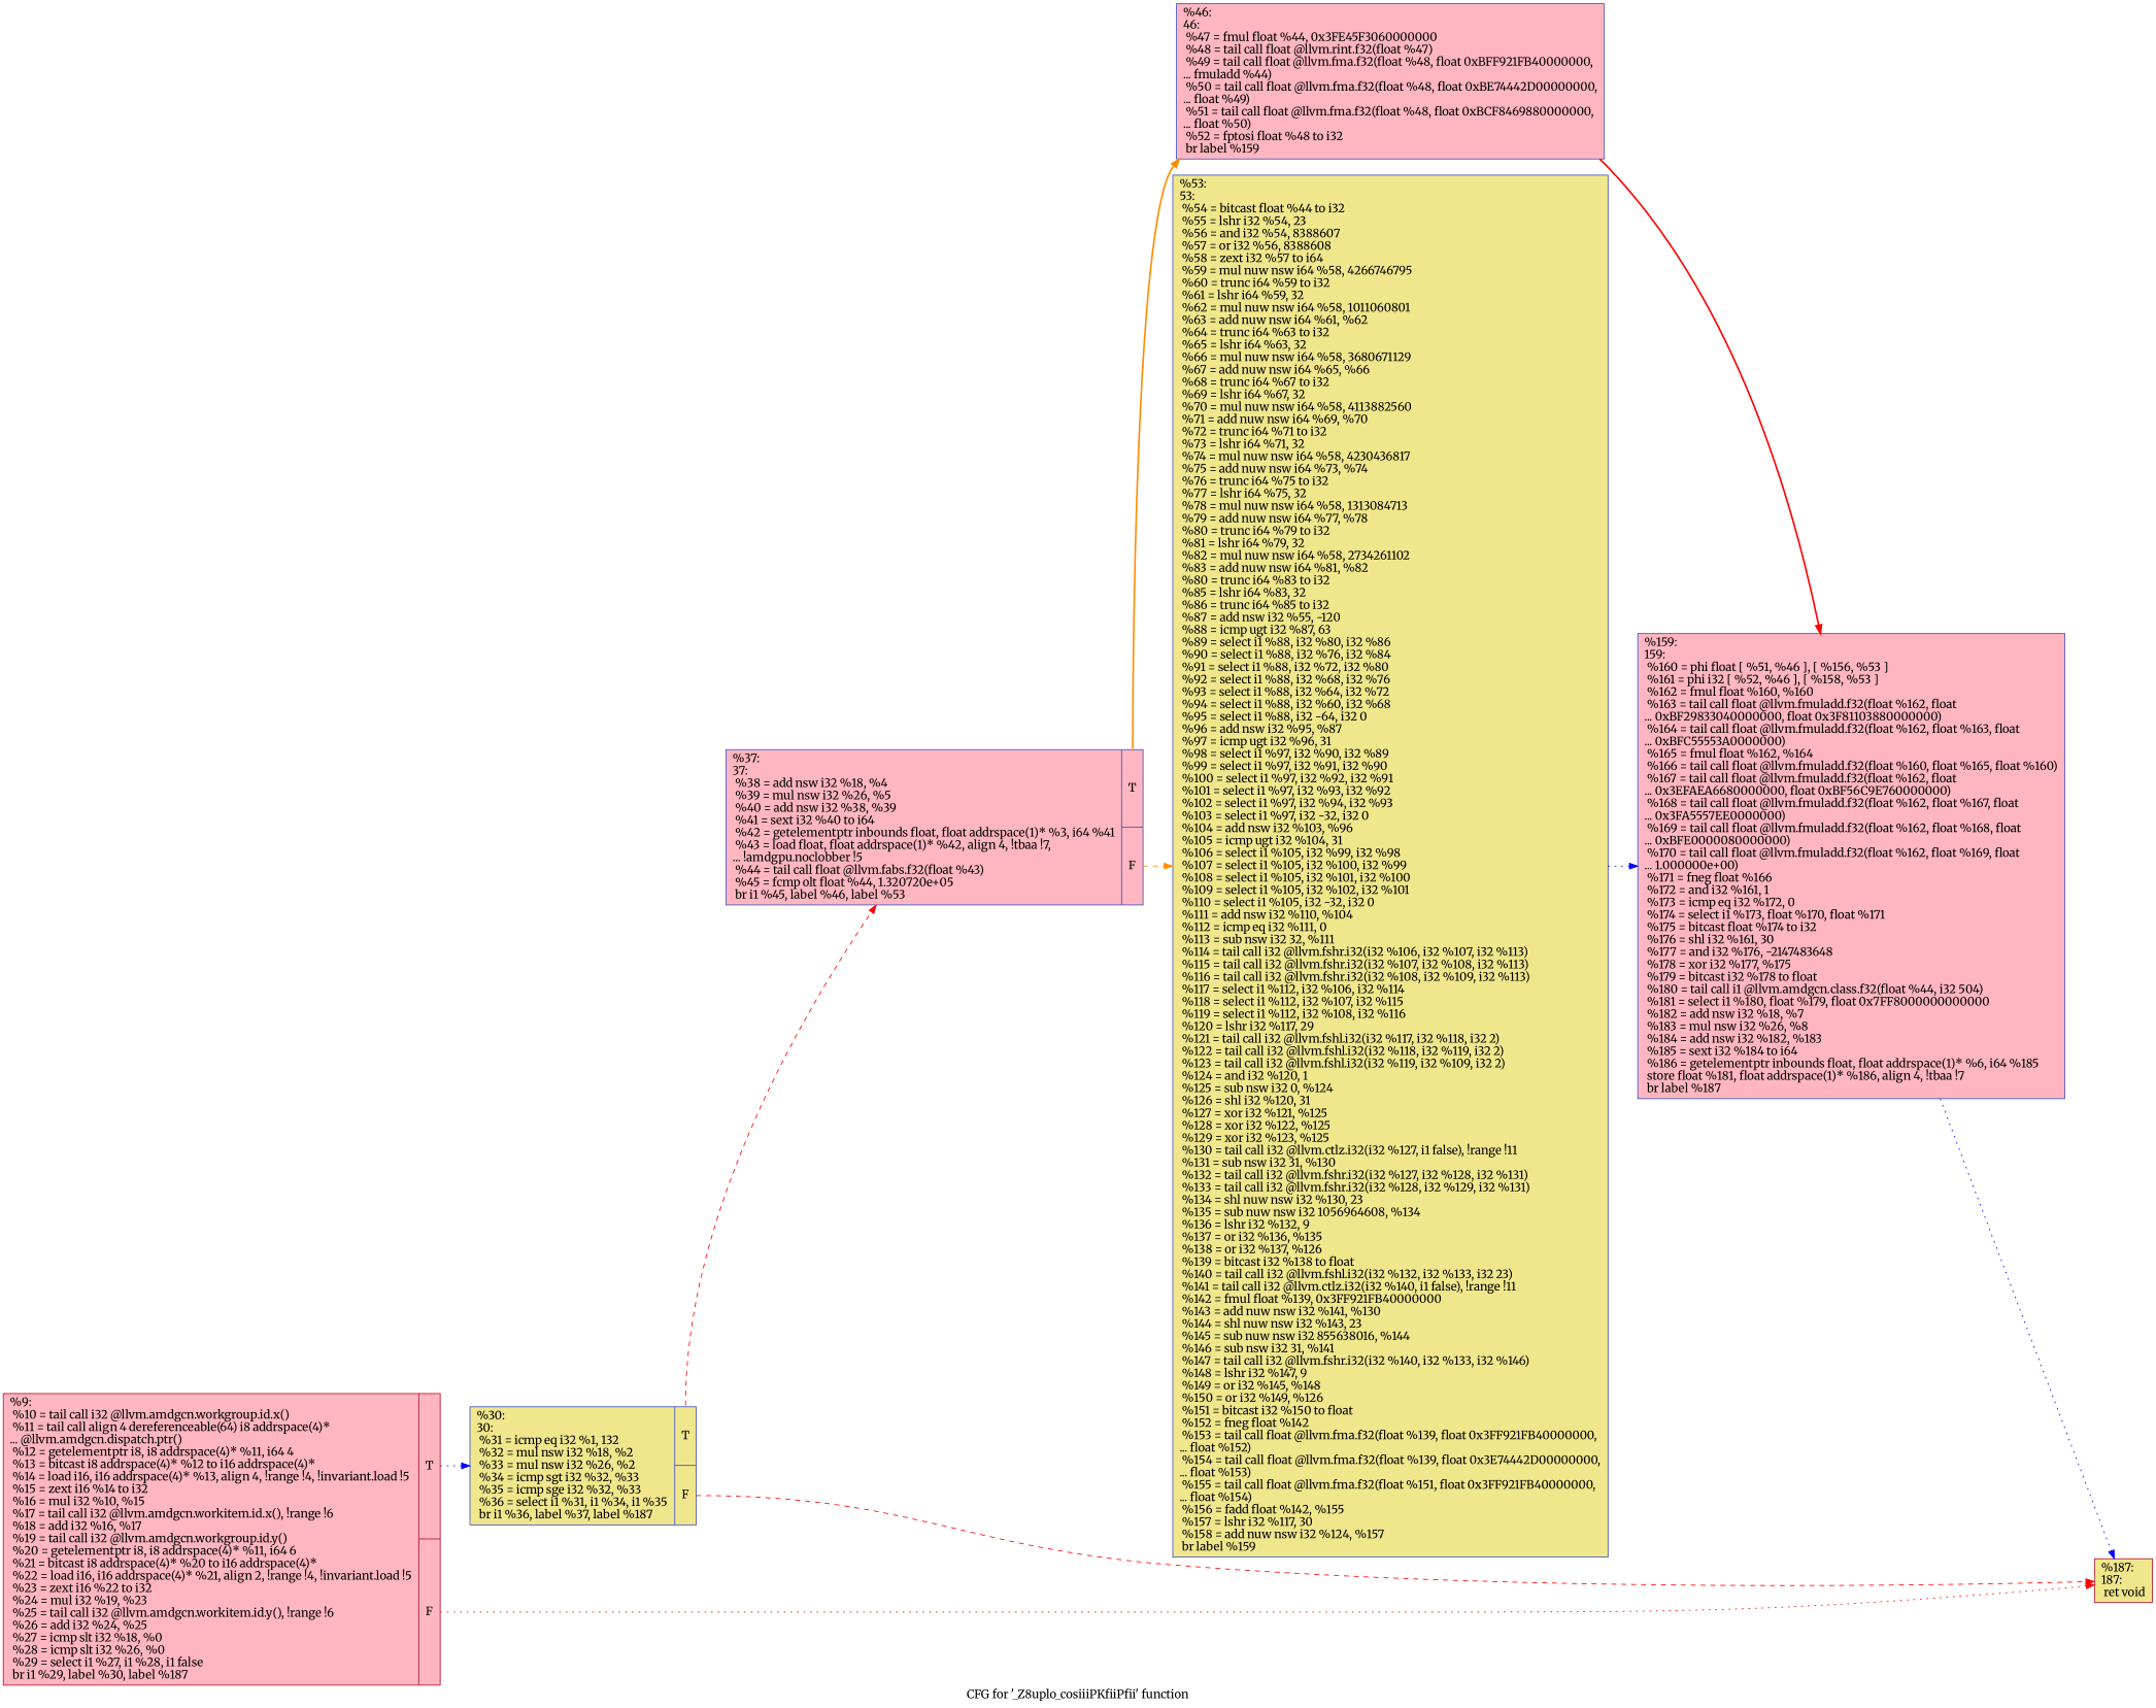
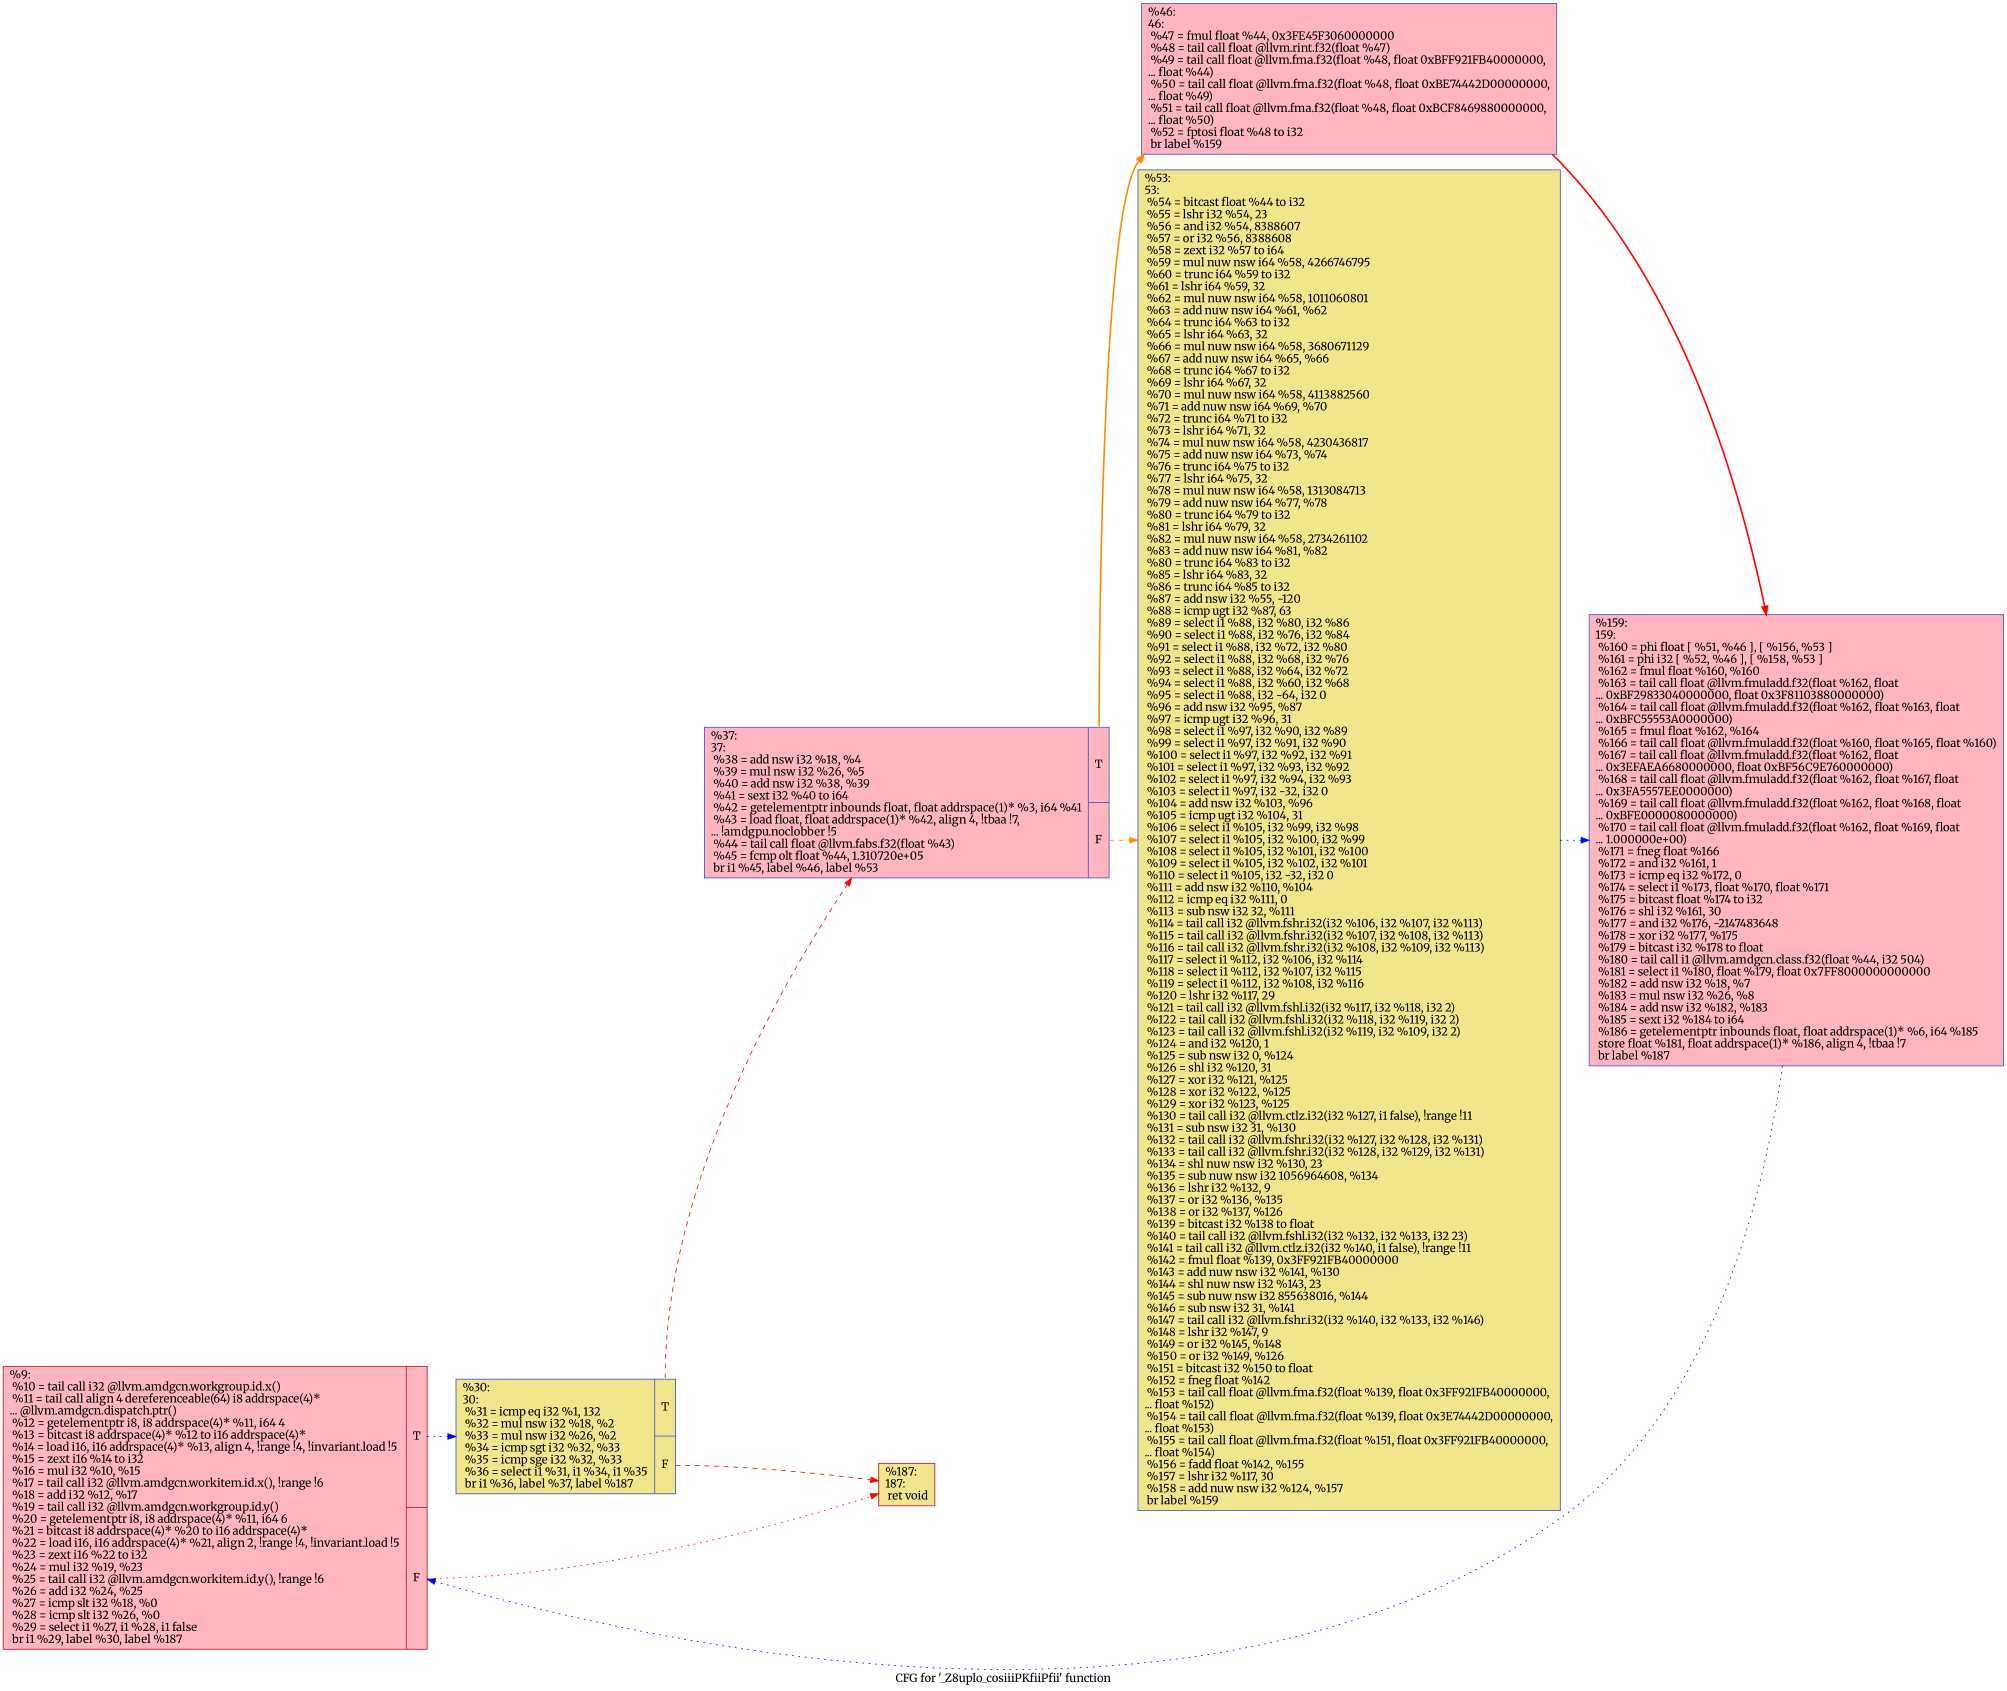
  digraph {
    fontname=Merriweather
    label="CFG for '_Z8uplo_cosiiiPKfiiPfii' function"
    rankdir=LR
    node [color="#3d50c3ff" fillcolor=lightpink fontname=Merriweather shape=record style=filled]
    edge [color=red fontname=Merriweather style=dotted]
-   n1 [color="#b70d28ff" label="{%9:\l  %10 = tail call i32 @llvm.amdgcn.workgroup.id.x()\l  %11 = tail call align 4 dereferenceable(64) i8 addrspace(4)*\l... @llvm.amdgcn.dispatch.ptr()\l  %12 = getelementptr i8, i8 addrspace(4)* %11, i64 4\l  %13 = bitcast i8 addrspace(4)* %12 to i16 addrspace(4)*\l  %14 = load i16, i16 addrspace(4)* %13, align 4, !range !4, !invariant.load !5\l  %15 = zext i16 %14 to i32\l  %16 = mul i32 %10, %15\l  %17 = tail call i32 @llvm.amdgcn.workitem.id.x(), !range !6\l  %18 = add i32 %16, %17\l  %19 = tail call i32 @llvm.amdgcn.workgroup.id.y()\l  %20 = getelementptr i8, i8 addrspace(4)* %11, i64 6\l  %21 = bitcast i8 addrspace(4)* %20 to i16 addrspace(4)*\l  %22 = load i16, i16 addrspace(4)* %21, align 2, !range !4, !invariant.load !5\l  %23 = zext i16 %22 to i32\l  %24 = mul i32 %19, %23\l  %25 = tail call i32 @llvm.amdgcn.workitem.id.y(), !range !6\l  %26 = add i32 %24, %25\l  %27 = icmp slt i32 %18, %0\l  %28 = icmp slt i32 %26, %0\l  %29 = select i1 %27, i1 %28, i1 false\l  br i1 %29, label %30, label %187\l|{<s0>T|<s1>F}}"]
+   n1 [color="#b70d28ff" label="{%9:\l  %10 = tail call i32 @llvm.amdgcn.workgroup.id.x()\l  %11 = tail call align 4 dereferenceable(64) i8 addrspace(4)*\l... @llvm.amdgcn.dispatch.ptr()\l  %12 = getelementptr i8, i8 addrspace(4)* %11, i64 4\l  %13 = bitcast i8 addrspace(4)* %12 to i16 addrspace(4)*\l  %14 = load i16, i16 addrspace(4)* %13, align 4, !range !4, !invariant.load !5\l  %15 = zext i16 %14 to i32\l  %16 = mul i32 %10, %15\l  %17 = tail call i32 @llvm.amdgcn.workitem.id.x(), !range !6\l  %18 = add i32 %12, %17\l  %19 = tail call i32 @llvm.amdgcn.workgroup.id.y()\l  %20 = getelementptr i8, i8 addrspace(4)* %11, i64 6\l  %21 = bitcast i8 addrspace(4)* %20 to i16 addrspace(4)*\l  %22 = load i16, i16 addrspace(4)* %21, align 2, !range !4, !invariant.load !5\l  %23 = zext i16 %22 to i32\l  %24 = mul i32 %19, %23\l  %25 = tail call i32 @llvm.amdgcn.workitem.id.y(), !range !6\l  %26 = add i32 %24, %25\l  %27 = icmp slt i32 %18, %0\l  %28 = icmp slt i32 %26, %0\l  %29 = select i1 %27, i1 %28, i1 false\l  br i1 %29, label %30, label %187\l|{<s0>T|<s1>F}}"]
    n2 [fillcolor=khaki label="{%30:\l30:                                               \l  %31 = icmp eq i32 %1, 132\l  %32 = mul nsw i32 %18, %2\l  %33 = mul nsw i32 %26, %2\l  %34 = icmp sgt i32 %32, %33\l  %35 = icmp sge i32 %32, %33\l  %36 = select i1 %31, i1 %34, i1 %35\l  br i1 %36, label %37, label %187\l|{<s0>T|<s1>F}}"]
    n3 [color="#b70d28ff" fillcolor=khaki label="{%187:\l187:                                              \l  ret void\l}"]
-   n4 [label="{%37:\l37:                                               \l  %38 = add nsw i32 %18, %4\l  %39 = mul nsw i32 %26, %5\l  %40 = add nsw i32 %38, %39\l  %41 = sext i32 %40 to i64\l  %42 = getelementptr inbounds float, float addrspace(1)* %3, i64 %41\l  %43 = load float, float addrspace(1)* %42, align 4, !tbaa !7,\l... !amdgpu.noclobber !5\l  %44 = tail call float @llvm.fabs.f32(float %43)\l  %45 = fcmp olt float %44, 1.320720e+05\l  br i1 %45, label %46, label %53\l|{<s0>T|<s1>F}}"]
-   n5 [label="{%46:\l46:                                               \l  %47 = fmul float %44, 0x3FE45F3060000000\l  %48 = tail call float @llvm.rint.f32(float %47)\l  %49 = tail call float @llvm.fma.f32(float %48, float 0xBFF921FB40000000,\l... fmuladd %44)\l  %50 = tail call float @llvm.fma.f32(float %48, float 0xBE74442D00000000,\l... float %49)\l  %51 = tail call float @llvm.fma.f32(float %48, float 0xBCF8469880000000,\l... float %50)\l  %52 = fptosi float %48 to i32\l  br label %159\l}"]
+   n4 [label="{%37:\l37:                                               \l  %38 = add nsw i32 %18, %4\l  %39 = mul nsw i32 %26, %5\l  %40 = add nsw i32 %38, %39\l  %41 = sext i32 %40 to i64\l  %42 = getelementptr inbounds float, float addrspace(1)* %3, i64 %41\l  %43 = load float, float addrspace(1)* %42, align 4, !tbaa !7,\l... !amdgpu.noclobber !5\l  %44 = tail call float @llvm.fabs.f32(float %43)\l  %45 = fcmp olt float %44, 1.310720e+05\l  br i1 %45, label %46, label %53\l|{<s0>T|<s1>F}}"]
+   n5 [label="{%46:\l46:                                               \l  %47 = fmul float %44, 0x3FE45F3060000000\l  %48 = tail call float @llvm.rint.f32(float %47)\l  %49 = tail call float @llvm.fma.f32(float %48, float 0xBFF921FB40000000,\l... float %44)\l  %50 = tail call float @llvm.fma.f32(float %48, float 0xBE74442D00000000,\l... float %49)\l  %51 = tail call float @llvm.fma.f32(float %48, float 0xBCF8469880000000,\l... float %50)\l  %52 = fptosi float %48 to i32\l  br label %159\l}"]
    n6 [fillcolor=khaki label="{%53:\l53:                                               \l  %54 = bitcast float %44 to i32\l  %55 = lshr i32 %54, 23\l  %56 = and i32 %54, 8388607\l  %57 = or i32 %56, 8388608\l  %58 = zext i32 %57 to i64\l  %59 = mul nuw nsw i64 %58, 4266746795\l  %60 = trunc i64 %59 to i32\l  %61 = lshr i64 %59, 32\l  %62 = mul nuw nsw i64 %58, 1011060801\l  %63 = add nuw nsw i64 %61, %62\l  %64 = trunc i64 %63 to i32\l  %65 = lshr i64 %63, 32\l  %66 = mul nuw nsw i64 %58, 3680671129\l  %67 = add nuw nsw i64 %65, %66\l  %68 = trunc i64 %67 to i32\l  %69 = lshr i64 %67, 32\l  %70 = mul nuw nsw i64 %58, 4113882560\l  %71 = add nuw nsw i64 %69, %70\l  %72 = trunc i64 %71 to i32\l  %73 = lshr i64 %71, 32\l  %74 = mul nuw nsw i64 %58, 4230436817\l  %75 = add nuw nsw i64 %73, %74\l  %76 = trunc i64 %75 to i32\l  %77 = lshr i64 %75, 32\l  %78 = mul nuw nsw i64 %58, 1313084713\l  %79 = add nuw nsw i64 %77, %78\l  %80 = trunc i64 %79 to i32\l  %81 = lshr i64 %79, 32\l  %82 = mul nuw nsw i64 %58, 2734261102\l  %83 = add nuw nsw i64 %81, %82\l  %80 = trunc i64 %83 to i32\l  %85 = lshr i64 %83, 32\l  %86 = trunc i64 %85 to i32\l  %87 = add nsw i32 %55, -120\l  %88 = icmp ugt i32 %87, 63\l  %89 = select i1 %88, i32 %80, i32 %86\l  %90 = select i1 %88, i32 %76, i32 %84\l  %91 = select i1 %88, i32 %72, i32 %80\l  %92 = select i1 %88, i32 %68, i32 %76\l  %93 = select i1 %88, i32 %64, i32 %72\l  %94 = select i1 %88, i32 %60, i32 %68\l  %95 = select i1 %88, i32 -64, i32 0\l  %96 = add nsw i32 %95, %87\l  %97 = icmp ugt i32 %96, 31\l  %98 = select i1 %97, i32 %90, i32 %89\l  %99 = select i1 %97, i32 %91, i32 %90\l  %100 = select i1 %97, i32 %92, i32 %91\l  %101 = select i1 %97, i32 %93, i32 %92\l  %102 = select i1 %97, i32 %94, i32 %93\l  %103 = select i1 %97, i32 -32, i32 0\l  %104 = add nsw i32 %103, %96\l  %105 = icmp ugt i32 %104, 31\l  %106 = select i1 %105, i32 %99, i32 %98\l  %107 = select i1 %105, i32 %100, i32 %99\l  %108 = select i1 %105, i32 %101, i32 %100\l  %109 = select i1 %105, i32 %102, i32 %101\l  %110 = select i1 %105, i32 -32, i32 0\l  %111 = add nsw i32 %110, %104\l  %112 = icmp eq i32 %111, 0\l  %113 = sub nsw i32 32, %111\l  %114 = tail call i32 @llvm.fshr.i32(i32 %106, i32 %107, i32 %113)\l  %115 = tail call i32 @llvm.fshr.i32(i32 %107, i32 %108, i32 %113)\l  %116 = tail call i32 @llvm.fshr.i32(i32 %108, i32 %109, i32 %113)\l  %117 = select i1 %112, i32 %106, i32 %114\l  %118 = select i1 %112, i32 %107, i32 %115\l  %119 = select i1 %112, i32 %108, i32 %116\l  %120 = lshr i32 %117, 29\l  %121 = tail call i32 @llvm.fshl.i32(i32 %117, i32 %118, i32 2)\l  %122 = tail call i32 @llvm.fshl.i32(i32 %118, i32 %119, i32 2)\l  %123 = tail call i32 @llvm.fshl.i32(i32 %119, i32 %109, i32 2)\l  %124 = and i32 %120, 1\l  %125 = sub nsw i32 0, %124\l  %126 = shl i32 %120, 31\l  %127 = xor i32 %121, %125\l  %128 = xor i32 %122, %125\l  %129 = xor i32 %123, %125\l  %130 = tail call i32 @llvm.ctlz.i32(i32 %127, i1 false), !range !11\l  %131 = sub nsw i32 31, %130\l  %132 = tail call i32 @llvm.fshr.i32(i32 %127, i32 %128, i32 %131)\l  %133 = tail call i32 @llvm.fshr.i32(i32 %128, i32 %129, i32 %131)\l  %134 = shl nuw nsw i32 %130, 23\l  %135 = sub nuw nsw i32 1056964608, %134\l  %136 = lshr i32 %132, 9\l  %137 = or i32 %136, %135\l  %138 = or i32 %137, %126\l  %139 = bitcast i32 %138 to float\l  %140 = tail call i32 @llvm.fshl.i32(i32 %132, i32 %133, i32 23)\l  %141 = tail call i32 @llvm.ctlz.i32(i32 %140, i1 false), !range !11\l  %142 = fmul float %139, 0x3FF921FB40000000\l  %143 = add nuw nsw i32 %141, %130\l  %144 = shl nuw nsw i32 %143, 23\l  %145 = sub nuw nsw i32 855638016, %144\l  %146 = sub nsw i32 31, %141\l  %147 = tail call i32 @llvm.fshr.i32(i32 %140, i32 %133, i32 %146)\l  %148 = lshr i32 %147, 9\l  %149 = or i32 %145, %148\l  %150 = or i32 %149, %126\l  %151 = bitcast i32 %150 to float\l  %152 = fneg float %142\l  %153 = tail call float @llvm.fma.f32(float %139, float 0x3FF921FB40000000,\l... float %152)\l  %154 = tail call float @llvm.fma.f32(float %139, float 0x3E74442D00000000,\l... float %153)\l  %155 = tail call float @llvm.fma.f32(float %151, float 0x3FF921FB40000000,\l... float %154)\l  %156 = fadd float %142, %155\l  %157 = lshr i32 %117, 30\l  %158 = add nuw nsw i32 %124, %157\l  br label %159\l}"]
    n7 [label="{%159:\l159:                                              \l  %160 = phi float [ %51, %46 ], [ %156, %53 ]\l  %161 = phi i32 [ %52, %46 ], [ %158, %53 ]\l  %162 = fmul float %160, %160\l  %163 = tail call float @llvm.fmuladd.f32(float %162, float\l... 0xBF29833040000000, float 0x3F81103880000000)\l  %164 = tail call float @llvm.fmuladd.f32(float %162, float %163, float\l... 0xBFC55553A0000000)\l  %165 = fmul float %162, %164\l  %166 = tail call float @llvm.fmuladd.f32(float %160, float %165, float %160)\l  %167 = tail call float @llvm.fmuladd.f32(float %162, float\l... 0x3EFAEA6680000000, float 0xBF56C9E760000000)\l  %168 = tail call float @llvm.fmuladd.f32(float %162, float %167, float\l... 0x3FA5557EE0000000)\l  %169 = tail call float @llvm.fmuladd.f32(float %162, float %168, float\l... 0xBFE0000080000000)\l  %170 = tail call float @llvm.fmuladd.f32(float %162, float %169, float\l... 1.000000e+00)\l  %171 = fneg float %166\l  %172 = and i32 %161, 1\l  %173 = icmp eq i32 %172, 0\l  %174 = select i1 %173, float %170, float %171\l  %175 = bitcast float %174 to i32\l  %176 = shl i32 %161, 30\l  %177 = and i32 %176, -2147483648\l  %178 = xor i32 %177, %175\l  %179 = bitcast i32 %178 to float\l  %180 = tail call i1 @llvm.amdgcn.class.f32(float %44, i32 504)\l  %181 = select i1 %180, float %179, float 0x7FF8000000000000\l  %182 = add nsw i32 %18, %7\l  %183 = mul nsw i32 %26, %8\l  %184 = add nsw i32 %182, %183\l  %185 = sext i32 %184 to i64\l  %186 = getelementptr inbounds float, float addrspace(1)* %6, i64 %185\l  store float %181, float addrspace(1)* %186, align 4, !tbaa !7\l  br label %187\l}"]
    n1 -> n2 [color=blue tailport=s0]
    n1 -> n3 [tailport=s1]
    n2 -> n3 [style=dashed tailport=s1]
    n2 -> n4 [style=dashed tailport=s0]
    n4 -> n5 [color=darkorange style=bold tailport=s0]
    n4 -> n6 [color=darkorange style=dashed tailport=s1]
    n5 -> n7 [style=bold]
    n6 -> n7 [color=blue]
-   n7 -> n3 [color=blue]
+   n7 -> n1 [color=blue]
  }
